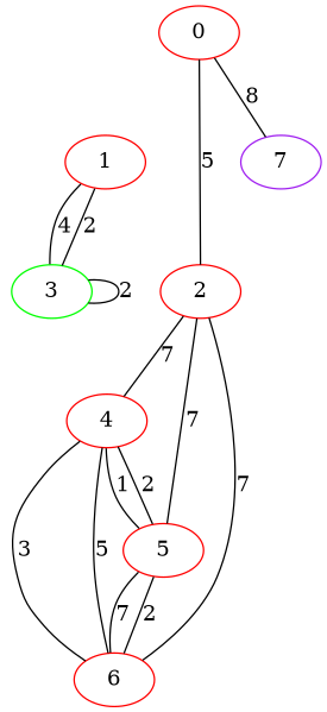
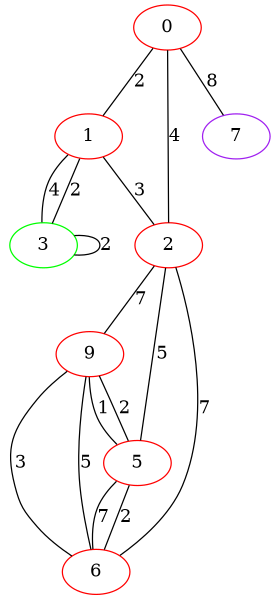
  graph {
    node [color=red weight=1]
    0
    1
    2
    7 [color=purple weight=4]
    3 [color=green weight=2]
-   4
+   4 [label=9]
    5
    6
-   0 -- 2 [label=5]
+   0 -- 1 [label=2]
+   0 -- 2 [label=4]
    0 -- 7 [label=8]
+   1 -- 2 [label=3]
    1 -- 3 [label=4]
    1 -- 3 [label=2]
    2 -- 4 [label=7]
-   2 -- 5 [label=7]
+   2 -- 5 [label=5]
    2 -- 6 [label=7]
    3 -- 3 [label=2]
    4 -- 5 [label=1]
    4 -- 5 [label=2]
    4 -- 6 [label=3]
    4 -- 6 [label=5]
    5 -- 6 [label=2]
    5 -- 6 [label=7]
  }
